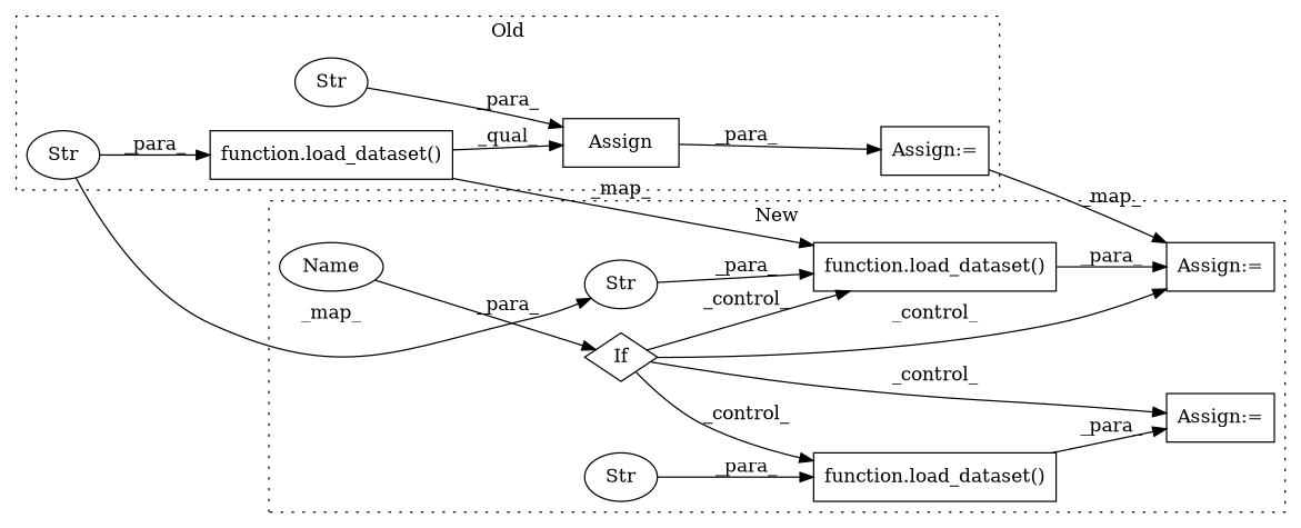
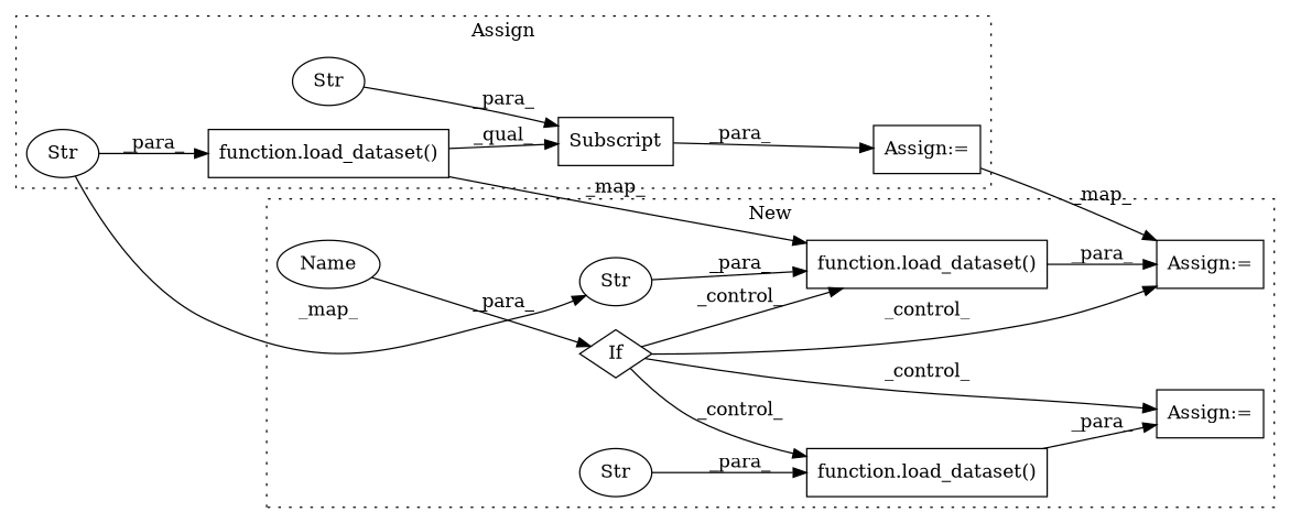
  digraph {
    rankdir=LR
    node [a=66 l=3 shape=box]
    n1 [a=75 l="13,65" label="function.load_dataset()" s="3703,3722"]
-   n2 [a=63 l="93,0" label=Assign s="3703,0"]
+   n2 [a=63 l="93,0" label=Subscript s="3703,0"]
    n3 [l=7 label=Str s=3788 shape=ellipse]
    n4 [l=6 label=Str s=3716 shape=ellipse]
    n5 [a=68 label="Assign:=" s=3700]
    n6 [a=75 l="13,91" label="function.load_dataset()" s="4670,4689"]
    n7 [a=96 label=If s=4489 shape=diamond]
    n8 [a=68 label="Assign:=" s=4528]
    n9 [a=87 l=12 label=Name s=4492 shape=ellipse]
    n10 [l=6 label=Str s=4683 shape=ellipse]
    n11 [a=75 l="13,63" label="function.load_dataset()" s="4531,4567"]
    n12 [a=68 label="Assign:=" s=4667]
    n13 [l=9 label=Str s=4558 shape=ellipse]
    subgraph cluster_1 {
-     label=Old
+     label=Assign
      style=dotted
      n1
      n2
      n3
      n4
      n5
    }
    subgraph cluster_2 {
      label=New
      style=dotted
      n6
      n7
      n8
      n9
      n10
      n11
      n12
      n13
    }
    n1 -> n2 [label=_qual_]
    n1 -> n6 [label=_map_]
    n2 -> n5 [label=_para_]
    n3 -> n2 [label=_para_]
    n4 -> n1 [label=_para_]
    n4 -> n10 [label=_map_]
    n5 -> n12 [label=_map_]
    n6 -> n12 [label=_para_]
    n7 -> n6 [label=_control_]
    n7 -> n8 [label=_control_]
    n7 -> n11 [label=_control_]
    n7 -> n12 [label=_control_]
    n9 -> n7 [label=_para_]
    n10 -> n6 [label=_para_]
    n11 -> n8 [label=_para_]
    n13 -> n11 [label=_para_]
  }
